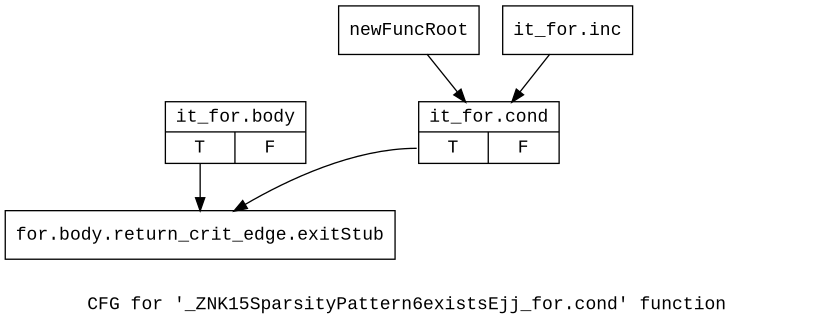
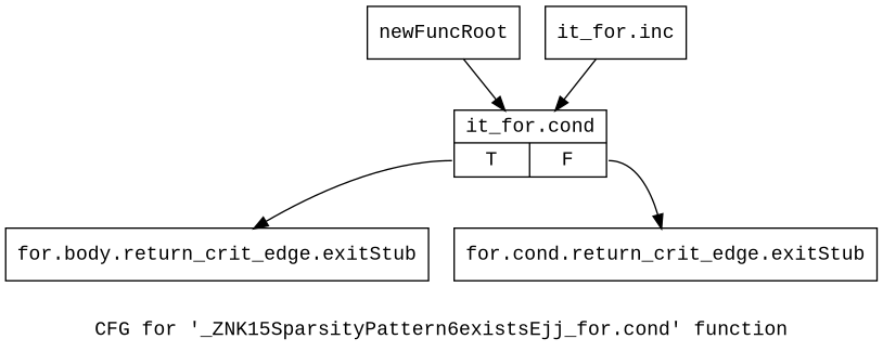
  digraph {
    fontname="Liberation Mono"
    label="CFG for '_ZNK15SparsityPattern6existsEjj_for.cond' function"
    node [fontname="Liberation Mono" shape=record]
    edge [fontname="Liberation Mono"]
    n1 [label="{newFuncRoot}"]
    n2 [label="{it_for.cond|{<s0>T|<s1>F}}"]
+   n3 [label="{for.cond.return_crit_edge.exitStub}"]
    n4 [label="{for.body.return_crit_edge.exitStub}"]
-   n5 [label="{it_for.body|{<s0>T|<s1>F}}"]
    n6 [label="{it_for.inc}"]
    n1 -> n2
+   n2 -> n3 [tailport=s1]
    n2 -> n4 [tailport=s0]
-   n5 -> n4 [tailport=s0]
    n6 -> n2
  }
